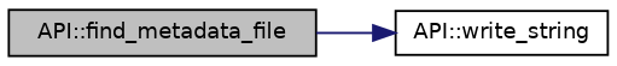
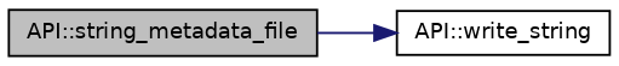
  digraph {
    rankdir=LR
    node [color=black fontname=Helvetica fontsize=10 shape=record style=filled]
-   n1 [fillcolor=grey75 fontcolor=black height=0.2 label="API::find_metadata_file" width=0.4]
+   n1 [fillcolor=grey75 fontcolor=black height=0.2 label="API::string_metadata_file" width=0.4]
    n2 [fillcolor=white height=0.2 label="API::write_string" width=0.4]
    n1 -> n2 [color=midnightblue fontname=Helvetica fontsize=10 labelfontname=Helvetica labelfontsize=10 style=solid]
  }
